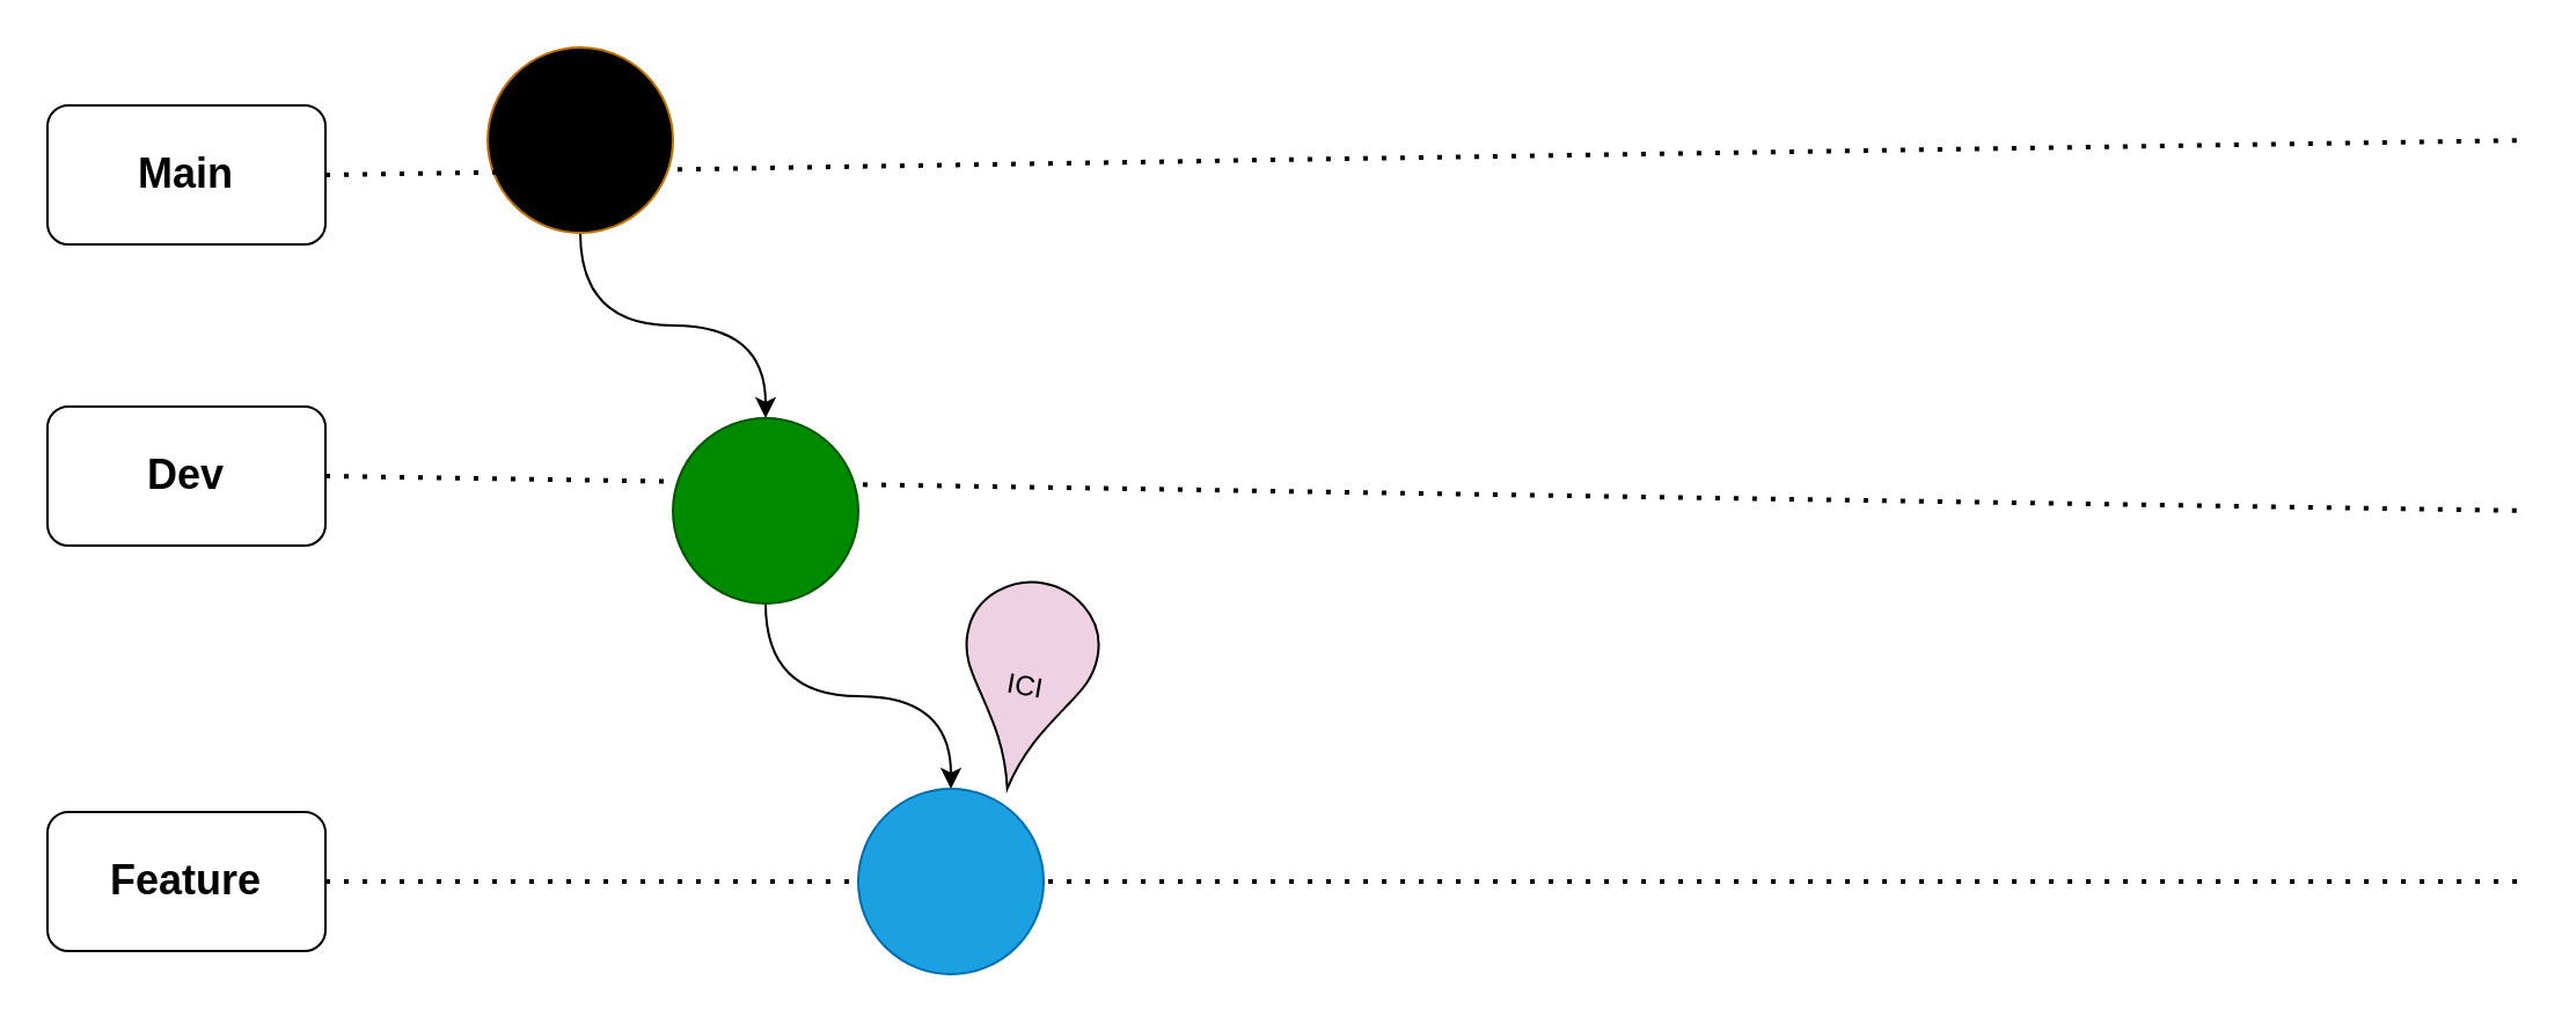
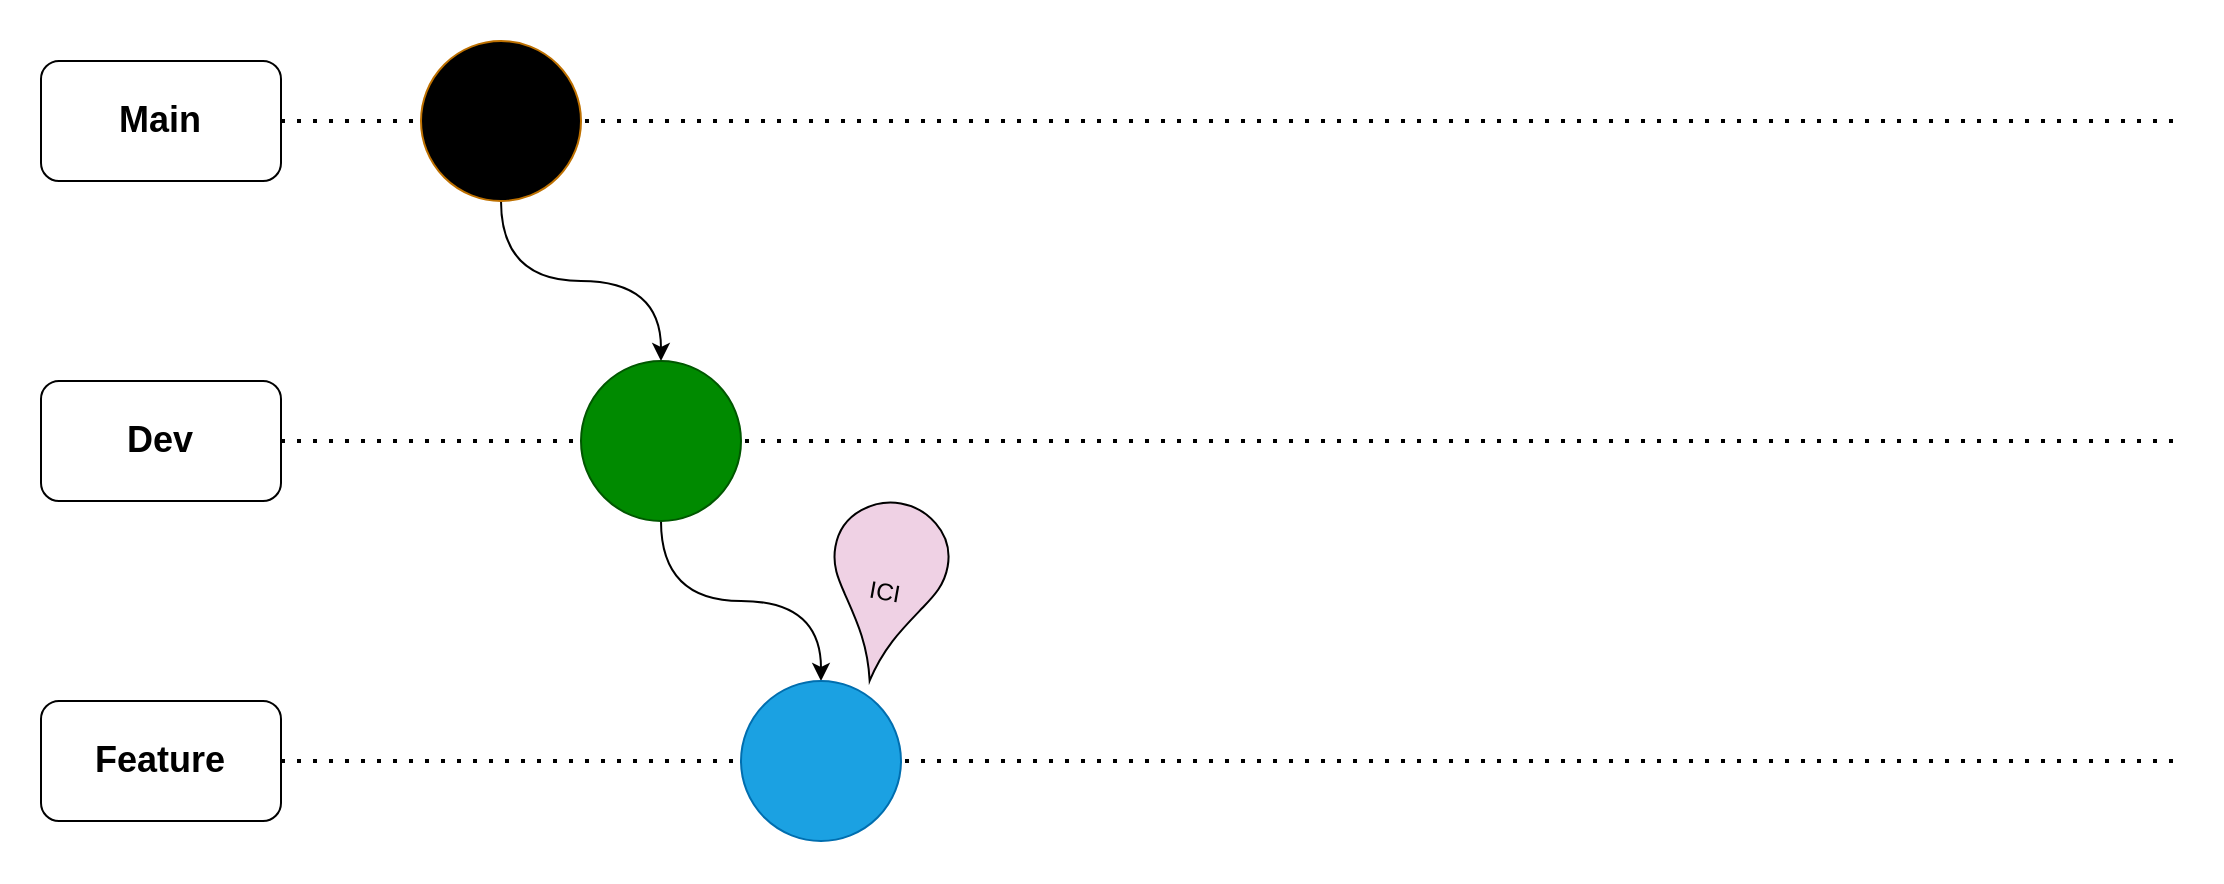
  <mxCell id="0" />
  <mxCell id="1" parent="0" />
  <mxCell id="2" value="" style="endArrow=none;dashed=1;html=1;dashPattern=1 3;strokeWidth=2;rounded=0;exitX=1;exitY=0.5;exitDx=0;exitDy=0;" edge="1" source="12" parent="1"><mxGeometry width="50" height="50" relative="1" as="geometry"><mxPoint x="200" y="490" as="sourcePoint" /><mxPoint x="1090" y="380" as="targetPoint" /></mxGeometry></mxCell>
  <mxCell id="3" value="" style="endArrow=none;dashed=1;html=1;dashPattern=1 3;strokeWidth=2;rounded=0;exitX=1;exitY=0.5;exitDx=0;exitDy=0;" edge="1" source="10" parent="1"><mxGeometry width="50" height="50" relative="1" as="geometry"><mxPoint x="200" y="330" as="sourcePoint" /><mxPoint x="1090" y="220" as="targetPoint" /></mxGeometry></mxCell>
  <mxCell id="4" style="edgeStyle=orthogonalEdgeStyle;rounded=0;orthogonalLoop=1;jettySize=auto;html=1;entryX=0.5;entryY=0;entryDx=0;entryDy=0;curved=1;" edge="1" parent="1" source="5" target="9"><mxGeometry relative="1" as="geometry" /></mxCell>
  <mxCell id="5" value="" style="ellipse;fillColor=#000000;fontColor=#000000;strokeColor=#BD7000;" vertex="1" parent="1"><mxGeometry x="210" y="20" width="80" height="80" as="geometry" /></mxCell>
- <mxCell id="6" value="Main" style="rounded=1;whiteSpace=wrap;html=1;fontStyle=1;fontSize=18;" vertex="1" parent="1"><mxGeometry x="20" y="45" width="120" height="60" as="geometry" /></mxCell>
+ <mxCell id="6" value="Main" style="rounded=1;whiteSpace=wrap;html=1;fontStyle=1;fontSize=18;" vertex="1" parent="1"><mxGeometry x="20" y="30" width="120" height="60" as="geometry" /></mxCell>
  <mxCell id="7" value="" style="endArrow=none;dashed=1;html=1;dashPattern=1 3;strokeWidth=2;rounded=0;exitX=1;exitY=0.5;exitDx=0;exitDy=0;" edge="1" parent="1" source="6"><mxGeometry width="50" height="50" relative="1" as="geometry"><mxPoint x="200" y="170" as="sourcePoint" /><mxPoint x="1090" y="60" as="targetPoint" /></mxGeometry></mxCell>
  <mxCell id="8" style="edgeStyle=orthogonalEdgeStyle;rounded=0;orthogonalLoop=1;jettySize=auto;html=1;curved=1;" edge="1" parent="1" source="9" target="11"><mxGeometry relative="1" as="geometry" /></mxCell>
  <mxCell id="9" value="" style="ellipse;fillColor=#008a00;fontColor=#ffffff;strokeColor=#005700;" vertex="1" parent="1"><mxGeometry x="290" y="180" width="80" height="80" as="geometry" /></mxCell>
- <mxCell id="10" value="Dev" style="rounded=1;whiteSpace=wrap;html=1;fontStyle=1;fontSize=18;" vertex="1" parent="1"><mxGeometry x="20" y="175" width="120" height="60" as="geometry" /></mxCell>
+ <mxCell id="10" value="Dev" style="rounded=1;whiteSpace=wrap;html=1;fontStyle=1;fontSize=18;" vertex="1" parent="1"><mxGeometry x="20" y="190" width="120" height="60" as="geometry" /></mxCell>
  <mxCell id="11" value="" style="ellipse;fillColor=#1ba1e2;fontColor=#ffffff;strokeColor=#006EAF;" vertex="1" parent="1"><mxGeometry x="370" y="340" width="80" height="80" as="geometry" /></mxCell>
  <mxCell id="12" value="Feature" style="rounded=1;whiteSpace=wrap;html=1;fontStyle=1;fontSize=18;" vertex="1" parent="1"><mxGeometry x="20" y="350" width="120" height="60" as="geometry" /></mxCell>
  <mxCell id="13" value="ICI" style="html=1;outlineConnect=0;whiteSpace=wrap;shape=mxgraph.archimate3.locationIcon;fillColor=#efd1e4;aspect=fixed;rotation=10;" vertex="1" parent="1"><mxGeometry x="410.64" y="250.54" width="63" height="90" as="geometry" /></mxCell>
